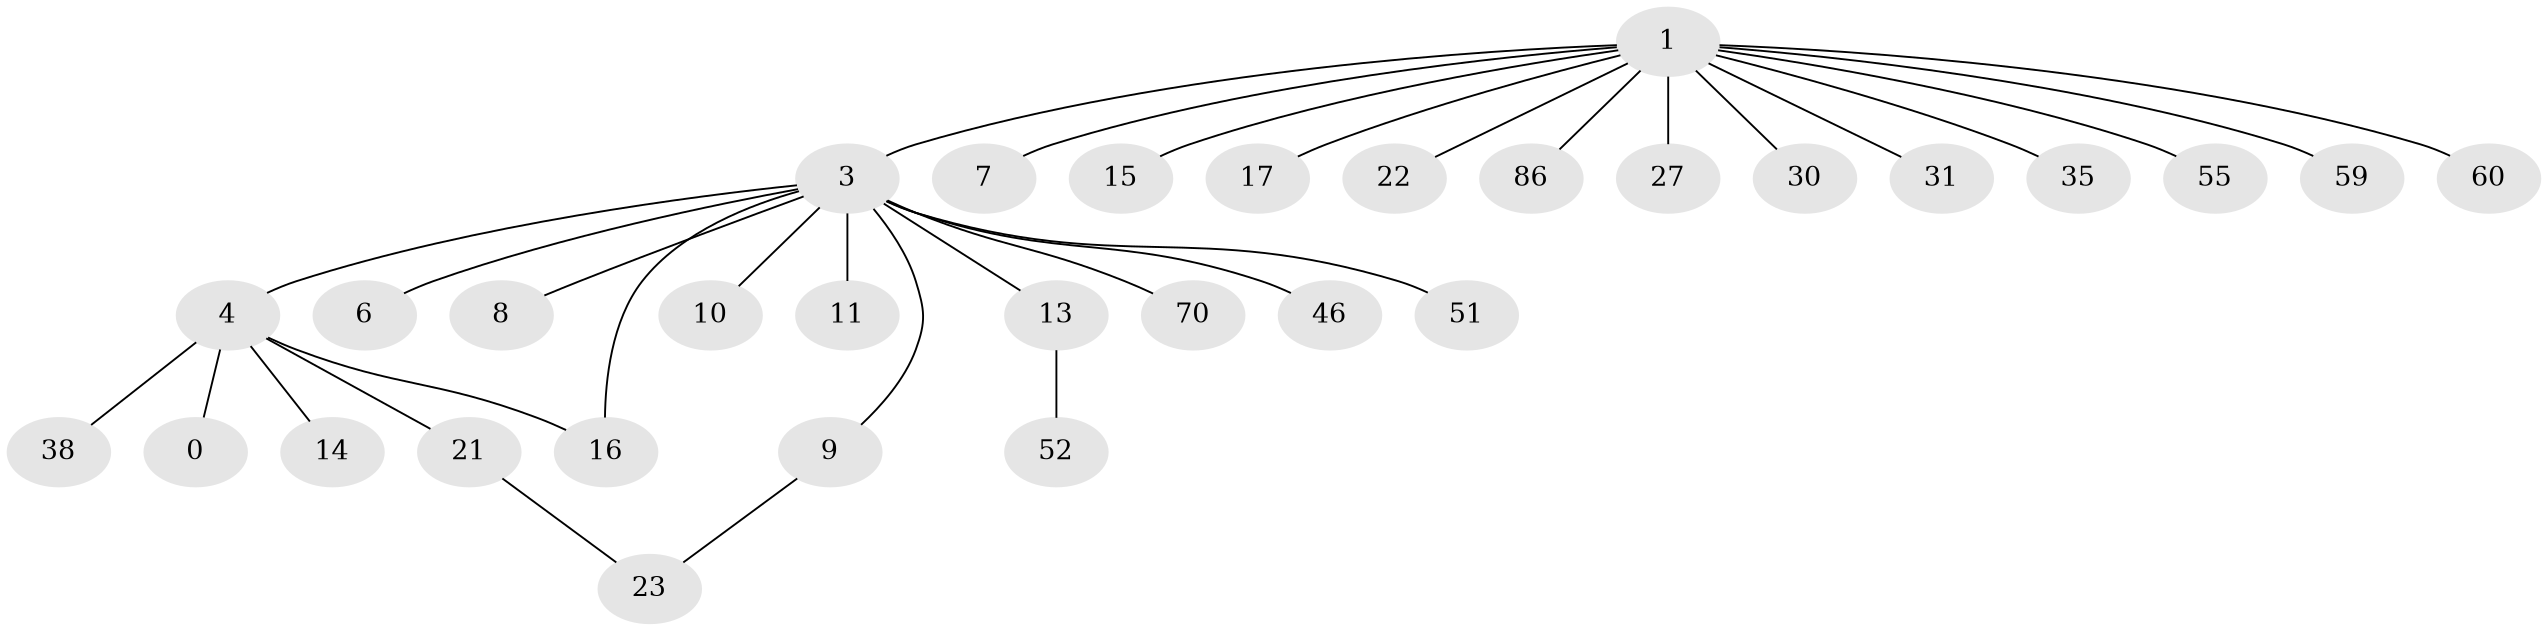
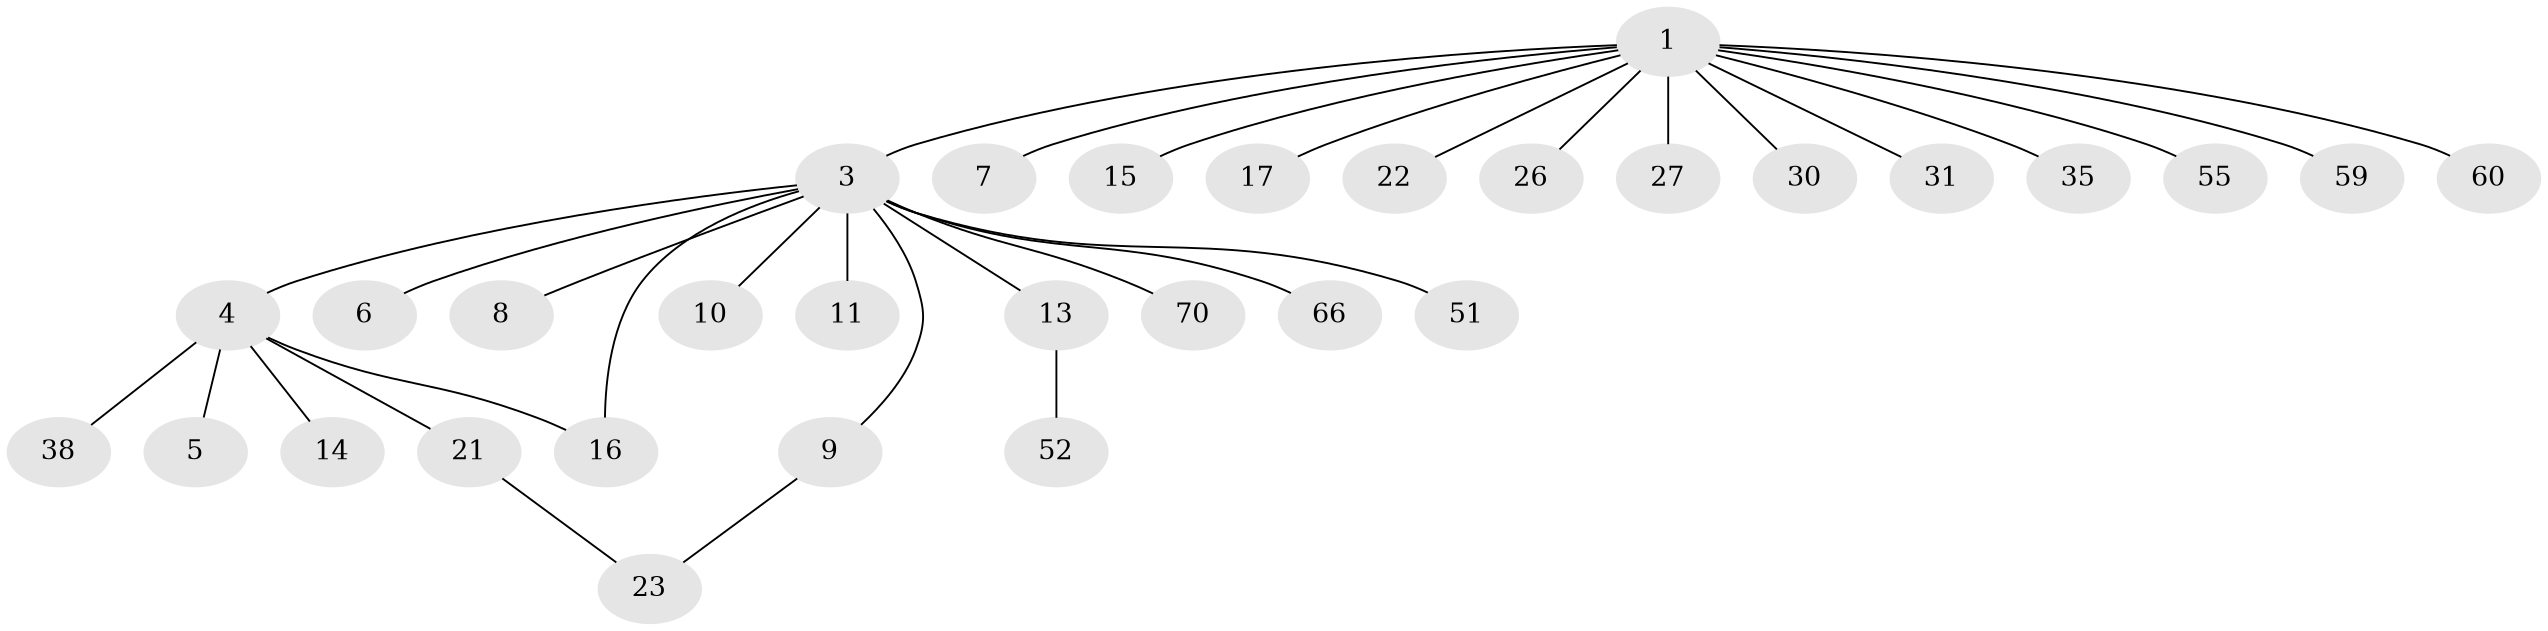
  graph {
    node [color=gray90 style=filled]
    1 [super="+2"]
    3
    7 [super="+63"]
    15
    17
    22
-   26 [label=86]
+   26
    27
    30
    31
    35
    55
    59
    60
    4
    6
    8
    9 [super="+12+25"]
    10 [super="+56"]
    11
    13
    16 [super="+19"]
    n23 [label=70]
-   46
+   46 [label=66]
    51
-   5 [super="+23+65" label=0]
+   5 [super="+23+65"]
    14
    21 [super="+33+47+53+62+28"]
    38
    n30 [label=23 super="+29"]
    52
    1 -- 3
    1 -- 7
    1 -- 15
    1 -- 17
    1 -- 22
    1 -- 26
    1 -- 27
    1 -- 30
    1 -- 31
    1 -- 35
    1 -- 55
    1 -- 59
    1 -- 60
    3 -- 4
    3 -- 6
    3 -- 8
    3 -- 9
    3 -- 10
    3 -- 11
    3 -- 13
    3 -- 16
    3 -- n23
    3 -- 46
    3 -- 51
    4 -- 16
    4 -- 5
    4 -- 14
    4 -- 21
    4 -- 38
    9 -- n30
    13 -- 52
    21 -- n30
  }
